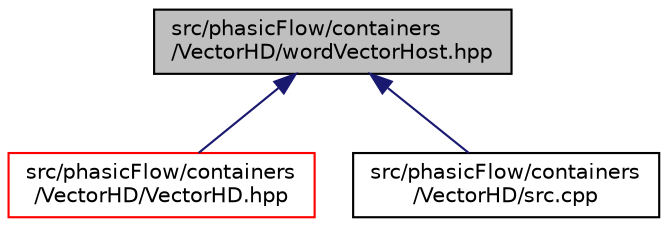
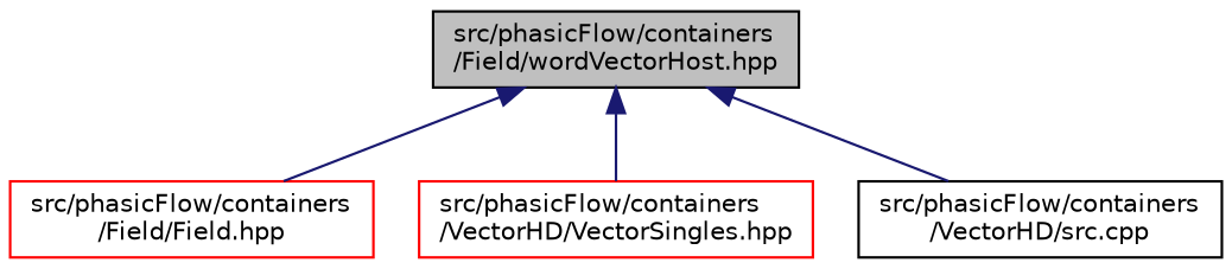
  digraph {
    node [color=black fillcolor=white fontname=Helvetica fontsize=10 shape=record style=filled]
    edge [color=midnightblue dir=back fontname=Helvetica fontsize=10 labelfontname=Helvetica labelfontsize=10 style=solid]
-   n1 [fillcolor=grey75 fontcolor=black height=0.2 label="src/phasicFlow/containers\l/VectorHD/wordVectorHost.hpp" width=0.4]
-   n3 [color=red height=0.2 label="src/phasicFlow/containers\l/VectorHD/VectorHD.hpp" width=0.4]
+   n1 [fillcolor=grey75 fontcolor=black height=0.2 label="src/phasicFlow/containers\l/Field/wordVectorHost.hpp" width=0.4]
+   n2 [color=red height=0.2 label="src/phasicFlow/containers\l/Field/Field.hpp" width=0.4]
+   n3 [color=red height=0.2 label="src/phasicFlow/containers\l/VectorHD/VectorSingles.hpp" width=0.4]
    n4 [height=0.2 label="src/phasicFlow/containers\l/VectorHD/src.cpp" width=0.4]
+   n1 -> n2
    n1 -> n3
    n1 -> n4
  }
